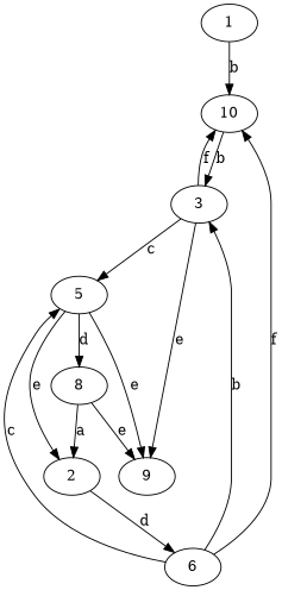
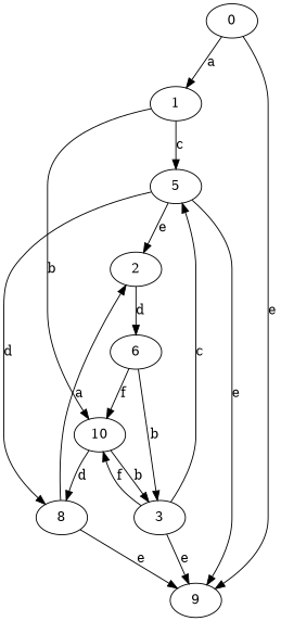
  strict digraph {
    1
    5
    10
    3
    9
    2
    8
    6
-   6 -> 5 [label=c]
+   0
+   1 -> 5 [label=c]
    1 -> 10 [label=b]
    5 -> 9 [label=e]
    5 -> 2 [label=e]
    5 -> 8 [label=d]
    10 -> 3 [label=b]
+   10 -> 8 [label=d]
    3 -> 5 [label=c]
    3 -> 10 [label=f]
    3 -> 9 [label=e]
    2 -> 6 [label=d]
    8 -> 9 [label=e]
    8 -> 2 [label=a]
    6 -> 10 [label=f]
    6 -> 3 [label=b]
+   0 -> 1 [label=a]
+   0 -> 9 [label=e]
  }
